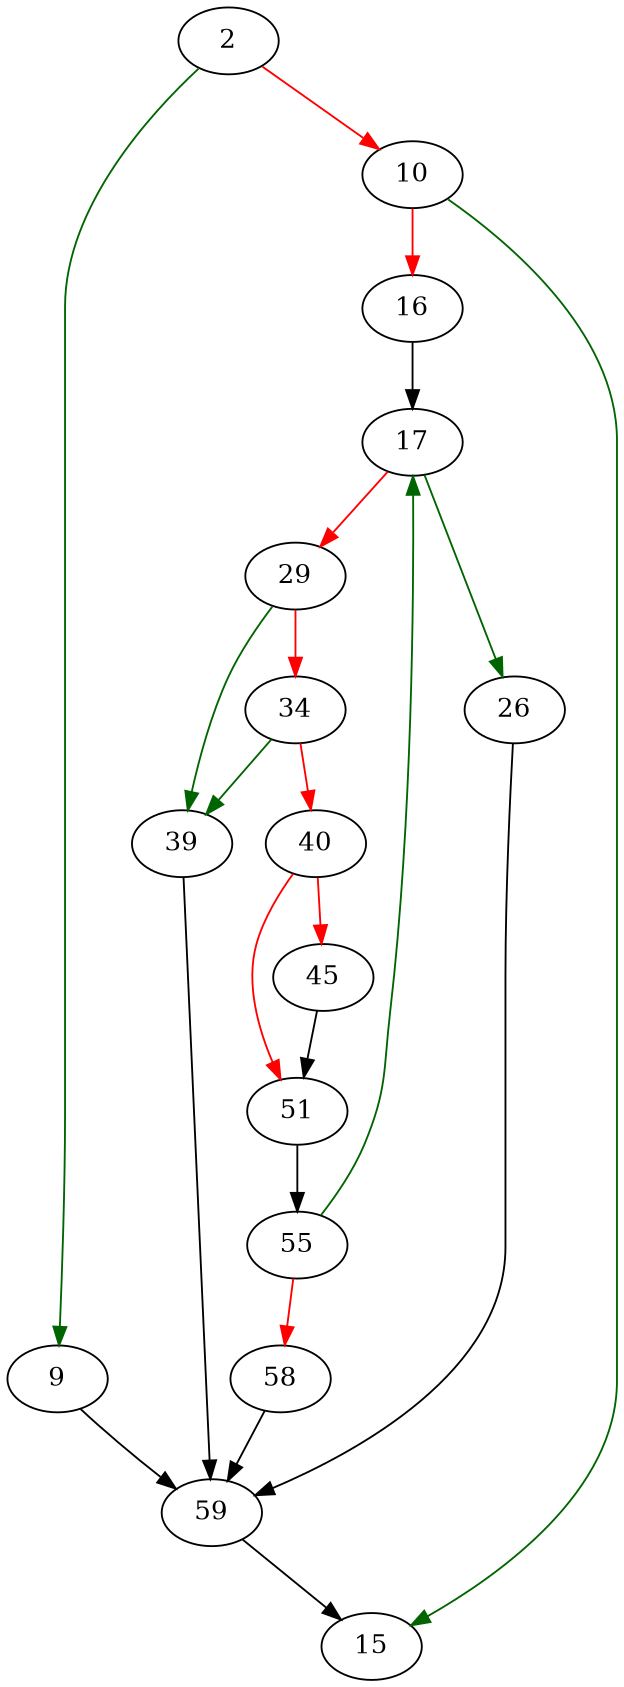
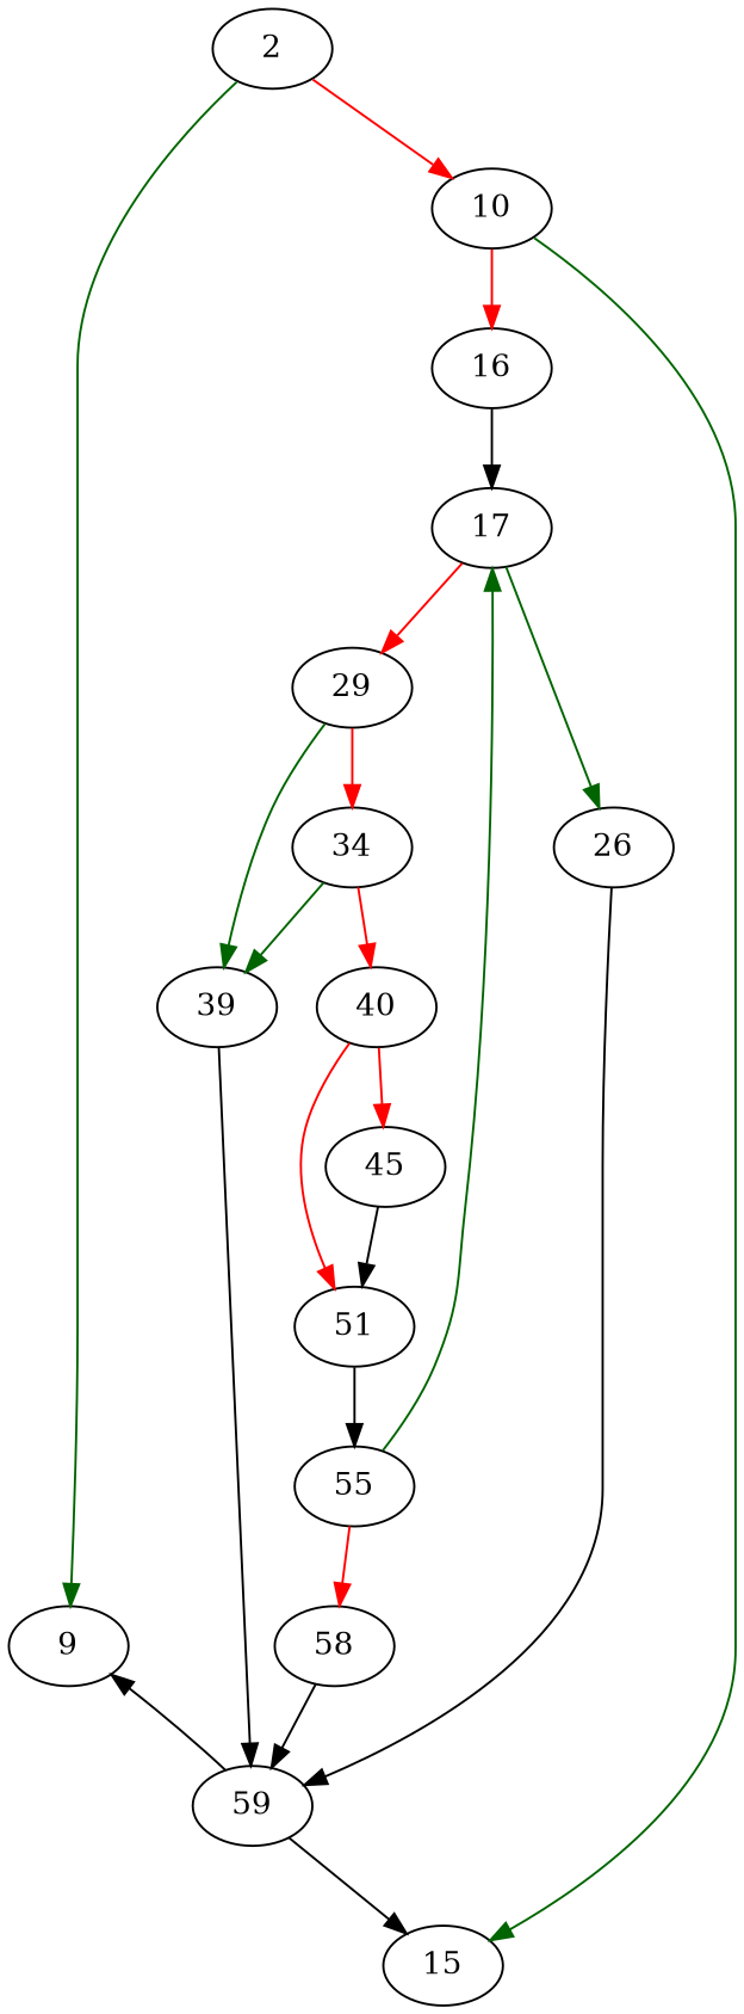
  strict digraph {
    2 [entry=true]
    9
    10
    59
    15
    16
    17
    26
    29
    39
    34
    40
    45
    51
    55
    58
    2 -> 9 [color=darkgreen cond=true]
    2 -> 10 [color=red cond=false]
-   9 -> 59
+   59 -> 9
    10 -> 15 [color=darkgreen cond=true]
    10 -> 16 [color=red cond=false]
    59 -> 15
    16 -> 17
    17 -> 26 [color=darkgreen cond=true]
    17 -> 29 [color=red cond=false]
    26 -> 59
    29 -> 39 [color=darkgreen cond=true]
    29 -> 34 [color=red cond=false]
    39 -> 59
    34 -> 39 [color=darkgreen cond=true]
    34 -> 40 [color=red cond=false]
    40 -> 45 [color=red cond=true]
    40 -> 51 [color=red cond=false]
    45 -> 51
    51 -> 55
    55 -> 17 [color=darkgreen cond=true]
    55 -> 58 [color=red cond=false]
    58 -> 59
  }
